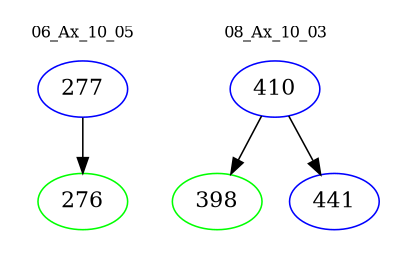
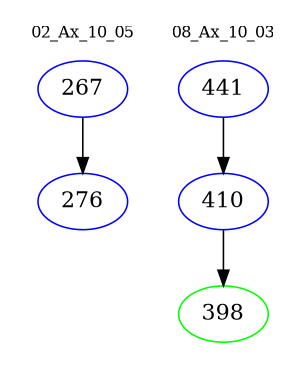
  digraph {
    node [color=blue]
    edge [color=black]
-   n1 [label=277]
-   n2 [color=green label=276]
+   n1 [label=267]
+   n2 [label=276]
    n3 [label=410]
    n4 [color=green label=398]
    n5 [label=441]
    subgraph cluster_1 {
      color=white
      fontsize=10
-     label="06_Ax_10_05"
+     label="02_Ax_10_05"
      n1
      n2
    }
    subgraph cluster_2 {
      color=white
      fontsize=10
      label="08_Ax_10_03"
      n3
      n4
      n5
    }
    n1 -> n2
    n3 -> n4
-   n3 -> n5
+   n5 -> n3
  }
